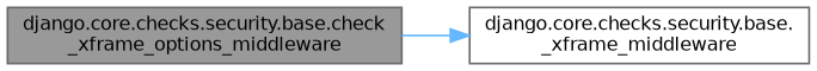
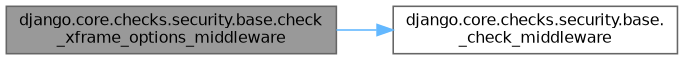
  digraph {
    rankdir=LR
    node [fontname=Helvetica fontsize=10 shape=box style=filled]
    n1 [color=gray40 fillcolor=grey60 fontcolor=black height=0.2 label="django.core.checks.security.base.check\l_xframe_options_middleware" width=0.4]
-   n2 [color=grey40 fillcolor=white height=0.2 label="django.core.checks.security.base.\l_xframe_middleware" width=0.4]
+   n2 [color=grey40 fillcolor=white height=0.2 label="django.core.checks.security.base.\l_check_middleware" width=0.4]
    n1 -> n2 [color=steelblue1 fontname=Helvetica fontsize=10 labelfontname=Helvetica labelfontsize=10 style=solid]
  }
